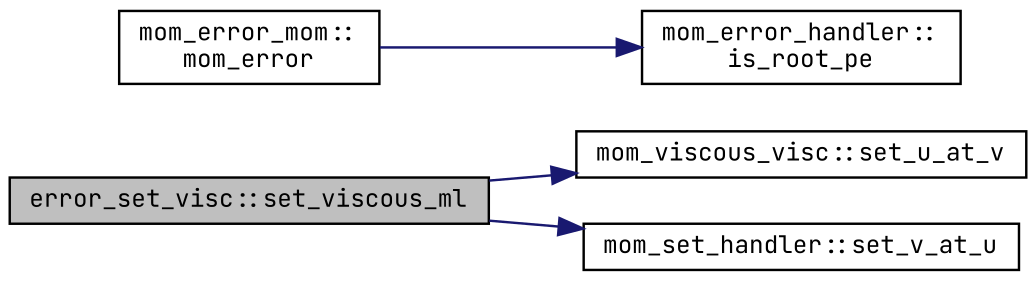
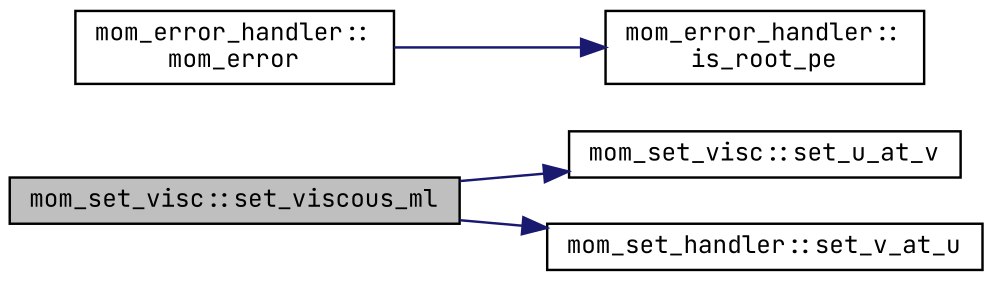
  digraph {
    fontname="JetBrains Mono"
    rankdir=LR
    node [color=black fillcolor=white fontname="JetBrains Mono" fontsize=10 shape=record style=filled]
    edge [color=midnightblue fontname="JetBrains Mono" fontsize=10 labelfontname=Helvetica labelfontsize=10 style=solid]
-   n1 [fillcolor=grey75 fontcolor=black height=0.2 label="error_set_visc::set_viscous_ml" width=0.4]
-   n2 [height=0.2 label="mom_viscous_visc::set_u_at_v" width=0.4]
+   n1 [fillcolor=grey75 fontcolor=black height=0.2 label="mom_set_visc::set_viscous_ml" width=0.4]
+   n2 [height=0.2 label="mom_set_visc::set_u_at_v" width=0.4]
    n3 [height=0.2 label="mom_set_handler::set_v_at_u" width=0.4]
-   n4 [height=0.2 label="mom_error_mom::\lmom_error" width=0.4]
+   n4 [height=0.2 label="mom_error_handler::\lmom_error" width=0.4]
    n5 [height=0.2 label="mom_error_handler::\lis_root_pe" width=0.4]
    n1 -> n2
    n1 -> n3
    n4 -> n5
  }
